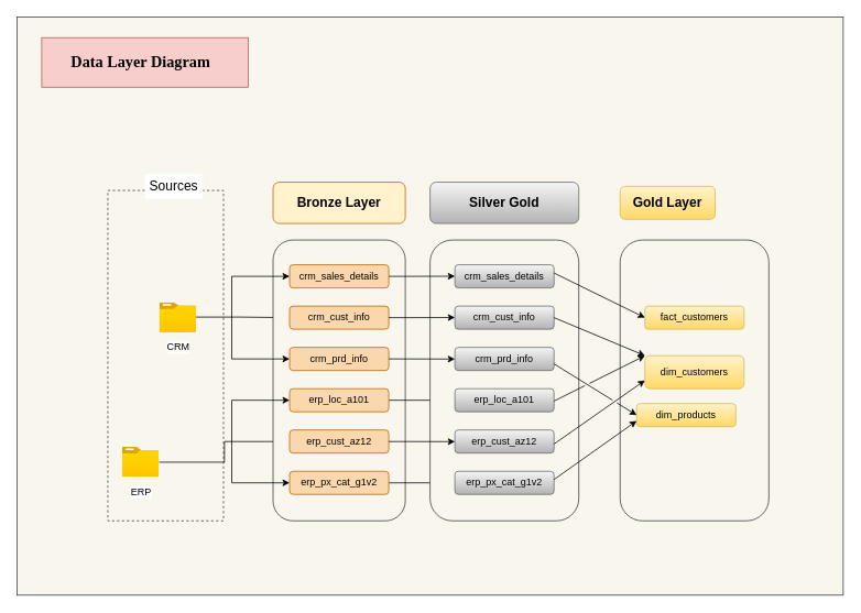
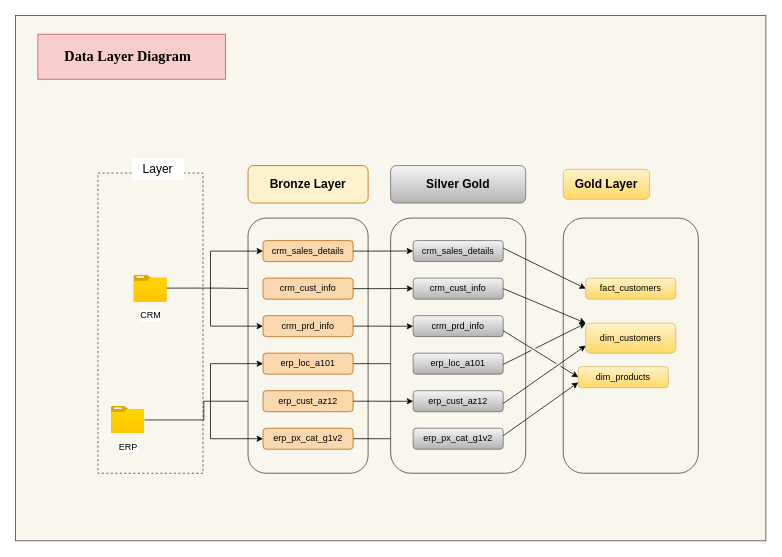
  <mxCell id="0" />
  <mxCell id="1" parent="0" />
  <mxCell id="2" value="" style="rounded=0;whiteSpace=wrap;html=1;align=center;verticalAlign=middle;fontFamily=Helvetica;fontSize=12;fillColor=#f9f7ed;strokeColor=#36393d;" vertex="1" parent="1"><mxGeometry x="20" y="20" width="1000" height="700" as="geometry" /></mxCell>
  <mxCell id="3" value="" style="rounded=0;whiteSpace=wrap;html=1;dashed=1;fillColor=#f9f7ed;strokeColor=#36393d;" vertex="1" parent="1"><mxGeometry x="130" y="230" width="140" height="400" as="geometry" /></mxCell>
- <mxCell id="4" value="Sources" style="rounded=0;whiteSpace=wrap;html=1;strokeColor=none;align=center;verticalAlign=middle;fontFamily=Helvetica;fontSize=16;fontColor=default;fillColor=default;" vertex="1" parent="1"><mxGeometry x="175" y="210" width="70" height="30" as="geometry" /></mxCell>
+ <mxCell id="4" value="Layer" style="rounded=0;whiteSpace=wrap;html=1;strokeColor=none;align=center;verticalAlign=middle;fontFamily=Helvetica;fontSize=16;fontColor=default;fillColor=default;" vertex="1" parent="1"><mxGeometry x="175" y="210" width="70" height="30" as="geometry" /></mxCell>
  <mxCell id="5" value="" style="edgeStyle=orthogonalEdgeStyle;rounded=0;orthogonalLoop=1;jettySize=auto;html=1;fontFamily=Helvetica;fontSize=12;fontColor=default;exitX=0.951;exitY=0.481;exitDx=0;exitDy=0;exitPerimeter=0;entryX=0;entryY=0.5;entryDx=0;entryDy=0;" edge="1" parent="1" source="6" target="12"><mxGeometry relative="1" as="geometry"><mxPoint x="260" y="383.5" as="sourcePoint" /><mxPoint x="377.82" y="383.5" as="targetPoint" /><Array as="points"><mxPoint x="290" y="383" /></Array></mxGeometry></mxCell>
- <mxCell id="6" value="CRM" style="image;aspect=fixed;html=1;points=[];align=center;fontSize=12;image=img/lib/azure2/general/Folder_Blank.svg;rounded=0;strokeColor=default;verticalAlign=middle;fontFamily=Helvetica;fontColor=default;fillColor=default;" vertex="1" parent="1"><mxGeometry x="192.82" y="366" width="44.36" height="36" as="geometry" /></mxCell>
+ <mxCell id="6" value="CRM" style="image;aspect=fixed;html=1;points=[];align=center;fontSize=12;image=img/lib/azure2/general/Folder_Blank.svg;rounded=0;strokeColor=default;verticalAlign=middle;fontFamily=Helvetica;fontColor=default;fillColor=default;" vertex="1" parent="1"><mxGeometry x="177.82" y="366" width="44.36" height="36" as="geometry" /></mxCell>
  <mxCell id="7" style="edgeStyle=orthogonalEdgeStyle;rounded=0;orthogonalLoop=1;jettySize=auto;html=1;entryX=0;entryY=0.5;entryDx=0;entryDy=0;fontFamily=Helvetica;fontSize=12;fontColor=default;" edge="1" parent="1" source="8" target="16"><mxGeometry relative="1" as="geometry" /></mxCell>
  <mxCell id="8" value="ERP" style="image;aspect=fixed;html=1;points=[];align=center;fontSize=12;image=img/lib/azure2/general/Folder_Blank.svg;rounded=0;strokeColor=default;verticalAlign=middle;fontFamily=Helvetica;fontColor=default;fillColor=default;" vertex="1" parent="1"><mxGeometry x="147.82" y="541" width="44.36" height="36" as="geometry" /></mxCell>
  <mxCell id="9" value="" style="rounded=1;whiteSpace=wrap;html=1;align=center;verticalAlign=middle;fontFamily=Helvetica;fontSize=12;fillStyle=auto;fillColor=#f9f7ed;strokeColor=#36393d;" vertex="1" parent="1"><mxGeometry x="330" y="290" width="160" height="340" as="geometry" /></mxCell>
  <mxCell id="10" value="Bronze Layer" style="rounded=1;whiteSpace=wrap;html=1;strokeColor=#b46504;align=center;verticalAlign=middle;fontFamily=Helvetica;fontSize=16;fillColor=#fff2cc;fontStyle=1;" vertex="1" parent="1"><mxGeometry x="330" y="220" width="160" height="50" as="geometry" /></mxCell>
  <mxCell id="11" value="crm_sales_details" style="rounded=1;whiteSpace=wrap;html=1;strokeColor=#b46504;align=center;verticalAlign=middle;fontFamily=Helvetica;fontSize=12;fillColor=#fad7ac;" vertex="1" parent="1"><mxGeometry x="350" y="320" width="120" height="28" as="geometry" /></mxCell>
  <mxCell id="12" value="crm_cust_info" style="rounded=1;whiteSpace=wrap;html=1;strokeColor=#b46504;align=center;verticalAlign=middle;fontFamily=Helvetica;fontSize=12;fillColor=#fad7ac;" vertex="1" parent="1"><mxGeometry x="350" y="370" width="120" height="28" as="geometry" /></mxCell>
  <mxCell id="13" value="crm_prd_info" style="rounded=1;whiteSpace=wrap;html=1;strokeColor=#b46504;align=center;verticalAlign=middle;fontFamily=Helvetica;fontSize=12;fillColor=#fad7ac;" vertex="1" parent="1"><mxGeometry x="350" y="420" width="120" height="28" as="geometry" /></mxCell>
  <mxCell id="14" style="edgeStyle=orthogonalEdgeStyle;rounded=0;orthogonalLoop=1;jettySize=auto;html=1;fontFamily=Helvetica;fontSize=12;fontColor=default;" edge="1" parent="1" source="15" target="26"><mxGeometry relative="1" as="geometry" /></mxCell>
  <mxCell id="15" value="erp_loc_a101" style="rounded=1;whiteSpace=wrap;html=1;strokeColor=#b46504;align=center;verticalAlign=middle;fontFamily=Helvetica;fontSize=12;fillColor=#fad7ac;" vertex="1" parent="1"><mxGeometry x="350" y="470" width="120" height="28" as="geometry" /></mxCell>
  <mxCell id="16" value="erp_cust_az12" style="rounded=1;whiteSpace=wrap;html=1;strokeColor=#b46504;align=center;verticalAlign=middle;fontFamily=Helvetica;fontSize=12;fillColor=#fad7ac;" vertex="1" parent="1"><mxGeometry x="350" y="520" width="120" height="28" as="geometry" /></mxCell>
  <mxCell id="17" style="edgeStyle=orthogonalEdgeStyle;rounded=0;orthogonalLoop=1;jettySize=auto;html=1;fontFamily=Helvetica;fontSize=12;fontColor=default;" edge="1" parent="1" source="18" target="28"><mxGeometry relative="1" as="geometry" /></mxCell>
  <mxCell id="18" value="erp_px_cat_g1v2" style="rounded=1;whiteSpace=wrap;html=1;strokeColor=#b46504;align=center;verticalAlign=middle;fontFamily=Helvetica;fontSize=12;fillColor=#fad7ac;" vertex="1" parent="1"><mxGeometry x="350" y="570" width="120" height="28" as="geometry" /></mxCell>
  <mxCell id="19" value="" style="endArrow=classic;startArrow=classic;html=1;rounded=0;fontFamily=Helvetica;fontSize=12;fontColor=default;entryX=0;entryY=0.5;entryDx=0;entryDy=0;exitX=0;exitY=0.5;exitDx=0;exitDy=0;" edge="1" parent="1" source="13" target="11"><mxGeometry width="50" height="50" relative="1" as="geometry"><mxPoint x="280" y="450" as="sourcePoint" /><mxPoint x="340" y="310" as="targetPoint" /><Array as="points"><mxPoint x="280" y="434" /><mxPoint x="280" y="390" /><mxPoint x="280" y="334" /></Array></mxGeometry></mxCell>
  <mxCell id="20" value="" style="endArrow=classic;startArrow=classic;html=1;rounded=0;fontFamily=Helvetica;fontSize=12;fontColor=default;entryX=0;entryY=0.5;entryDx=0;entryDy=0;exitX=0;exitY=0.5;exitDx=0;exitDy=0;" edge="1" parent="1"><mxGeometry width="50" height="50" relative="1" as="geometry"><mxPoint x="350" y="584" as="sourcePoint" /><mxPoint x="350" y="484" as="targetPoint" /><Array as="points"><mxPoint x="280" y="584" /><mxPoint x="280" y="540" /><mxPoint x="280" y="484" /></Array></mxGeometry></mxCell>
  <mxCell id="21" value="" style="rounded=1;whiteSpace=wrap;html=1;align=center;verticalAlign=middle;fontFamily=Helvetica;fontSize=12;fillStyle=auto;fillColor=#f9f7ed;strokeColor=#36393d;" vertex="1" parent="1"><mxGeometry x="520" y="290" width="180" height="340" as="geometry" /></mxCell>
  <mxCell id="22" value="Silver Gold" style="rounded=1;whiteSpace=wrap;html=1;strokeColor=#666666;align=center;verticalAlign=middle;fontFamily=Helvetica;fontSize=16;fillColor=#f5f5f5;fontStyle=1;gradientColor=#b3b3b3;" vertex="1" parent="1"><mxGeometry x="520" y="220" width="180" height="50" as="geometry" /></mxCell>
  <mxCell id="23" value="crm_sales_details" style="rounded=1;whiteSpace=wrap;html=1;strokeColor=#666666;align=center;verticalAlign=middle;fontFamily=Helvetica;fontSize=12;fillColor=#f5f5f5;gradientColor=#b3b3b3;" vertex="1" parent="1"><mxGeometry x="550" y="320" width="120" height="28" as="geometry" /></mxCell>
  <mxCell id="24" value="crm_cust_info" style="rounded=1;whiteSpace=wrap;html=1;strokeColor=#666666;align=center;verticalAlign=middle;fontFamily=Helvetica;fontSize=12;fillColor=#f5f5f5;gradientColor=#b3b3b3;" vertex="1" parent="1"><mxGeometry x="550" y="370" width="120" height="28" as="geometry" /></mxCell>
  <mxCell id="25" value="crm_prd_info" style="rounded=1;whiteSpace=wrap;html=1;strokeColor=#666666;align=center;verticalAlign=middle;fontFamily=Helvetica;fontSize=12;fillColor=#f5f5f5;gradientColor=#b3b3b3;" vertex="1" parent="1"><mxGeometry x="550" y="420" width="120" height="28" as="geometry" /></mxCell>
  <mxCell id="26" value="erp_loc_a101" style="rounded=1;whiteSpace=wrap;html=1;strokeColor=#666666;align=center;verticalAlign=middle;fontFamily=Helvetica;fontSize=12;fillColor=#f5f5f5;gradientColor=#b3b3b3;" vertex="1" parent="1"><mxGeometry x="550" y="470" width="120" height="28" as="geometry" /></mxCell>
  <mxCell id="27" value="erp_cust_az12" style="rounded=1;whiteSpace=wrap;html=1;strokeColor=#666666;align=center;verticalAlign=middle;fontFamily=Helvetica;fontSize=12;fillColor=#f5f5f5;gradientColor=#b3b3b3;" vertex="1" parent="1"><mxGeometry x="550" y="520" width="120" height="28" as="geometry" /></mxCell>
  <mxCell id="28" value="erp_px_cat_g1v2" style="rounded=1;whiteSpace=wrap;html=1;strokeColor=#666666;align=center;verticalAlign=middle;fontFamily=Helvetica;fontSize=12;fillColor=#f5f5f5;gradientColor=#b3b3b3;" vertex="1" parent="1"><mxGeometry x="550" y="570" width="120" height="28" as="geometry" /></mxCell>
  <mxCell id="29" style="edgeStyle=orthogonalEdgeStyle;rounded=0;orthogonalLoop=1;jettySize=auto;html=1;entryX=0.167;entryY=0.129;entryDx=0;entryDy=0;entryPerimeter=0;fontFamily=Helvetica;fontSize=12;fontColor=default;" edge="1" parent="1" source="11" target="21"><mxGeometry relative="1" as="geometry" /></mxCell>
  <mxCell id="30" style="edgeStyle=orthogonalEdgeStyle;rounded=0;orthogonalLoop=1;jettySize=auto;html=1;entryX=0.167;entryY=0.276;entryDx=0;entryDy=0;entryPerimeter=0;fontFamily=Helvetica;fontSize=12;fontColor=default;" edge="1" parent="1" source="12" target="21"><mxGeometry relative="1" as="geometry" /></mxCell>
  <mxCell id="31" style="edgeStyle=orthogonalEdgeStyle;rounded=0;orthogonalLoop=1;jettySize=auto;html=1;entryX=0.167;entryY=0.424;entryDx=0;entryDy=0;entryPerimeter=0;fontFamily=Helvetica;fontSize=12;fontColor=default;" edge="1" parent="1" source="13" target="21"><mxGeometry relative="1" as="geometry" /></mxCell>
  <mxCell id="32" style="edgeStyle=orthogonalEdgeStyle;rounded=0;orthogonalLoop=1;jettySize=auto;html=1;entryX=0.167;entryY=0.718;entryDx=0;entryDy=0;entryPerimeter=0;fontFamily=Helvetica;fontSize=12;fontColor=default;" edge="1" parent="1" source="16" target="21"><mxGeometry relative="1" as="geometry" /></mxCell>
  <mxCell id="33" value="" style="rounded=1;whiteSpace=wrap;html=1;align=center;verticalAlign=middle;fontFamily=Helvetica;fontSize=12;fillStyle=auto;fillColor=#f9f7ed;strokeColor=#36393d;" vertex="1" parent="1"><mxGeometry x="750" y="290" width="180" height="340" as="geometry" /></mxCell>
  <mxCell id="34" value="Gold Layer" style="rounded=1;whiteSpace=wrap;html=1;strokeColor=#d6b656;align=center;verticalAlign=middle;fontFamily=Helvetica;fontSize=16;fillColor=#fff2cc;fontStyle=1;gradientColor=#ffd966;" vertex="1" parent="1"><mxGeometry x="750" y="225" width="115" height="40" as="geometry" /></mxCell>
  <mxCell id="35" value="fact_customers" style="rounded=1;whiteSpace=wrap;html=1;strokeColor=#d6b656;align=center;verticalAlign=middle;fontFamily=Helvetica;fontSize=12;fillColor=#fff2cc;gradientColor=#ffd966;" vertex="1" parent="1"><mxGeometry x="780" y="370" width="120" height="28" as="geometry" /></mxCell>
  <mxCell id="36" value="dim_customers" style="rounded=1;whiteSpace=wrap;html=1;strokeColor=#d6b656;align=center;verticalAlign=middle;fontFamily=Helvetica;fontSize=12;fillColor=#fff2cc;gradientColor=#ffd966;" vertex="1" parent="1"><mxGeometry x="780" y="430" width="120" height="40" as="geometry" /></mxCell>
  <mxCell id="37" value="dim_products" style="rounded=1;whiteSpace=wrap;html=1;strokeColor=#d6b656;align=center;verticalAlign=middle;fontFamily=Helvetica;fontSize=12;fillColor=#fff2cc;gradientColor=#ffd966;" vertex="1" parent="1"><mxGeometry x="770" y="488" width="120" height="28" as="geometry" /></mxCell>
  <mxCell id="38" value="" style="endArrow=classic;html=1;rounded=0;fontFamily=Helvetica;fontSize=12;fontColor=default;entryX=0;entryY=0.5;entryDx=0;entryDy=0;jumpStyle=gap;" edge="1" parent="1" target="35"><mxGeometry width="50" height="50" relative="1" as="geometry"><mxPoint x="670" y="330" as="sourcePoint" /><mxPoint x="720" y="280" as="targetPoint" /></mxGeometry></mxCell>
  <mxCell id="39" value="" style="endArrow=classic;html=1;rounded=0;fontFamily=Helvetica;fontSize=12;fontColor=default;entryX=0;entryY=0;entryDx=0;entryDy=0;exitX=1;exitY=0.5;exitDx=0;exitDy=0;jumpStyle=gap;" edge="1" parent="1" source="24" target="36"><mxGeometry width="50" height="50" relative="1" as="geometry"><mxPoint x="670" y="390" as="sourcePoint" /><mxPoint x="720" y="340" as="targetPoint" /></mxGeometry></mxCell>
  <mxCell id="40" value="" style="endArrow=classic;html=1;rounded=0;fontFamily=Helvetica;fontSize=12;fontColor=default;entryX=0;entryY=0.75;entryDx=0;entryDy=0;jumpStyle=gap;" edge="1" parent="1" target="36"><mxGeometry width="50" height="50" relative="1" as="geometry"><mxPoint x="670" y="537" as="sourcePoint" /><mxPoint x="720" y="487" as="targetPoint" /></mxGeometry></mxCell>
  <mxCell id="41" value="" style="endArrow=classic;html=1;rounded=0;fontFamily=Helvetica;fontSize=12;fontColor=default;entryX=0;entryY=0.75;entryDx=0;entryDy=0;jumpStyle=gap;" edge="1" parent="1" target="37"><mxGeometry width="50" height="50" relative="1" as="geometry"><mxPoint x="670" y="580" as="sourcePoint" /><mxPoint x="790" y="460" as="targetPoint" /></mxGeometry></mxCell>
  <mxCell id="42" value="" style="endArrow=classic;html=1;rounded=0;fontFamily=Helvetica;fontSize=12;fontColor=default;entryX=0;entryY=0.5;entryDx=0;entryDy=0;jumpStyle=gap;" edge="1" parent="1" target="37"><mxGeometry width="50" height="50" relative="1" as="geometry"><mxPoint x="670" y="440" as="sourcePoint" /><mxPoint x="720" y="390" as="targetPoint" /></mxGeometry></mxCell>
  <mxCell id="43" value="" style="endArrow=classic;html=1;rounded=0;fontFamily=Helvetica;fontSize=12;fontColor=default;entryX=0.167;entryY=0.412;entryDx=0;entryDy=0;entryPerimeter=0;jumpStyle=gap;" edge="1" parent="1" target="33"><mxGeometry width="50" height="50" relative="1" as="geometry"><mxPoint x="670" y="485" as="sourcePoint" /><mxPoint x="780" y="450" as="targetPoint" /></mxGeometry></mxCell>
  <mxCell id="44" value="" style="rounded=0;whiteSpace=wrap;html=1;strokeColor=#b85450;align=center;verticalAlign=middle;fontFamily=Helvetica;fontSize=12;fillColor=#f8cecc;" vertex="1" parent="1"><mxGeometry x="50" y="45" width="250" height="60" as="geometry" /></mxCell>
  <mxCell id="45" value="Data Layer Diagram" style="text;html=1;align=center;verticalAlign=middle;whiteSpace=wrap;rounded=1;fontFamily=Tahoma;fontSize=19;fontColor=default;fontStyle=1" vertex="1" parent="1"><mxGeometry x="50" y="60" width="240" height="30" as="geometry" /></mxCell>
